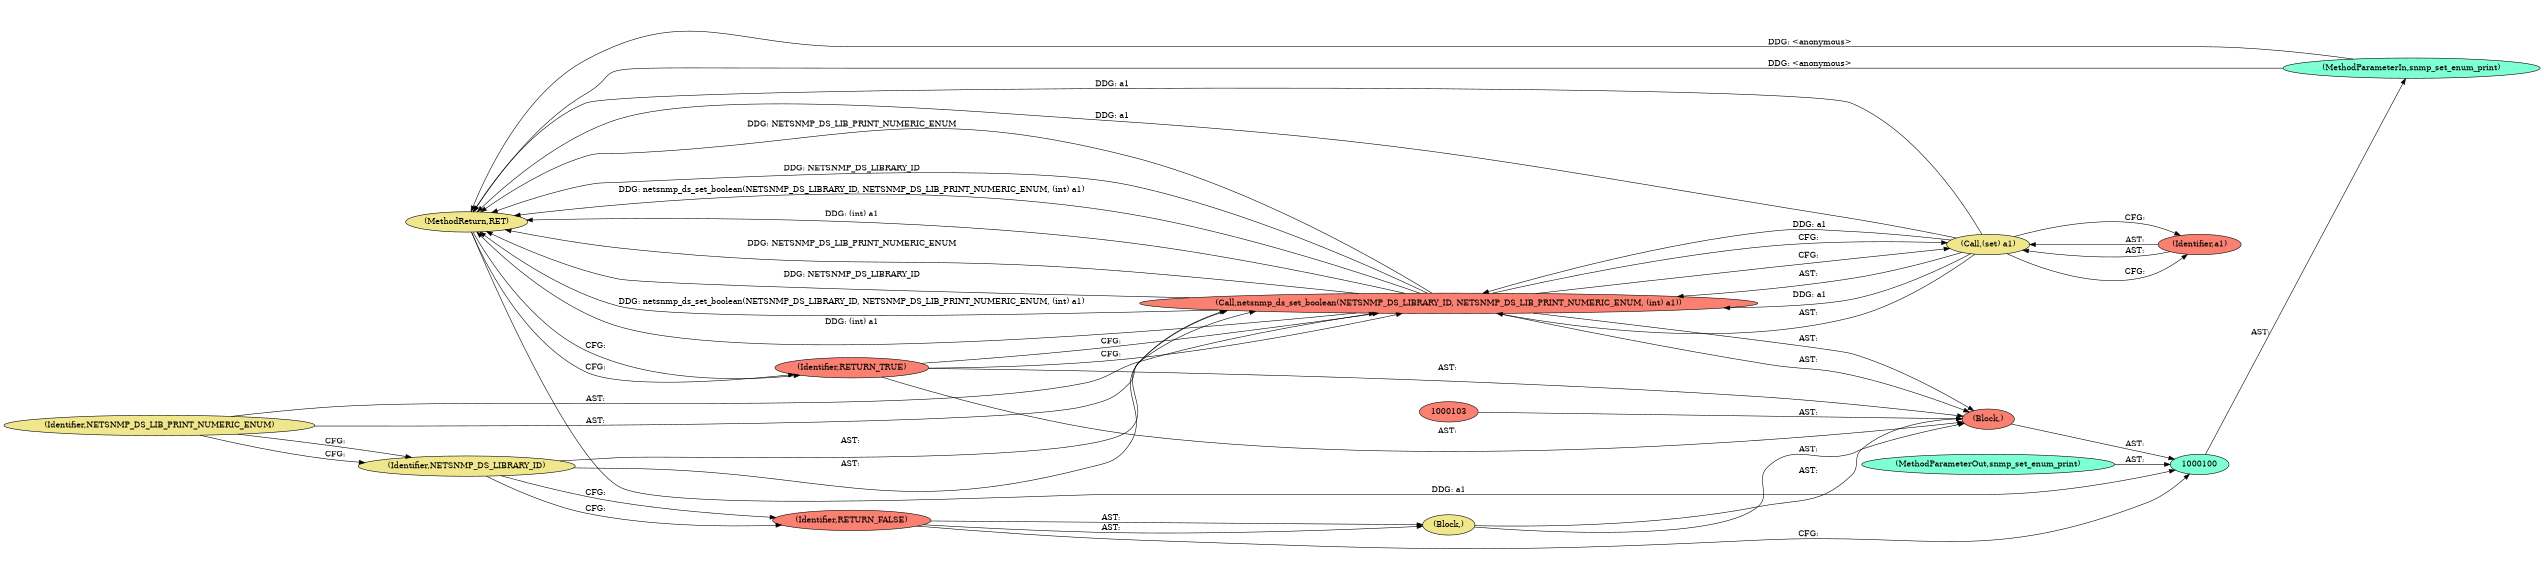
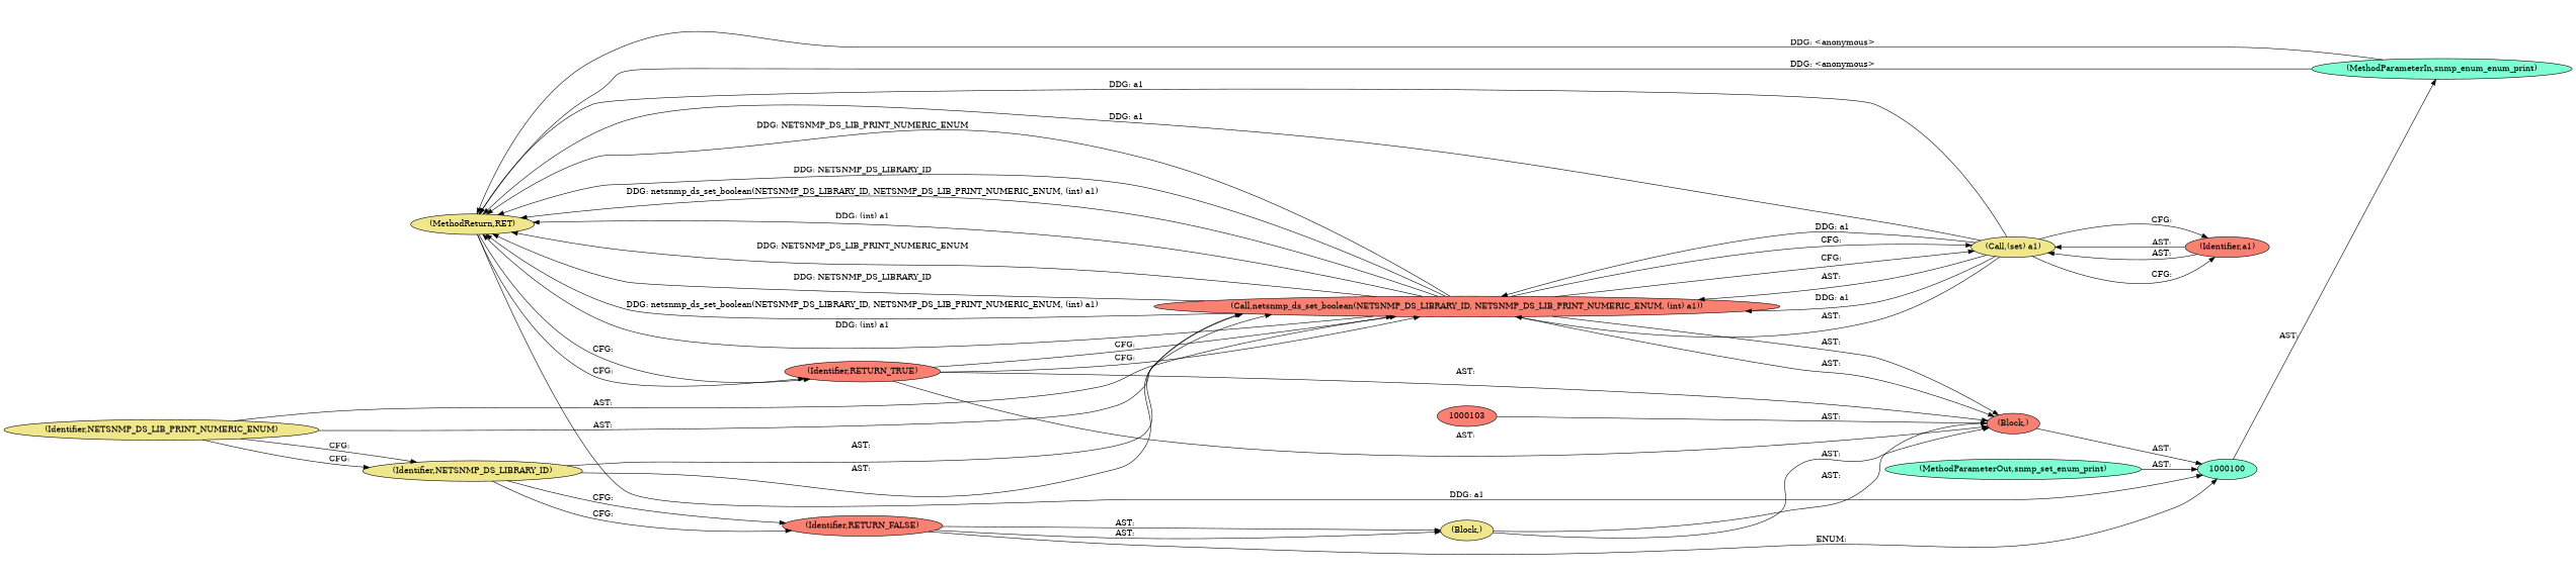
  digraph {
    fontname="DejaVu Serif"
    rankdir=LR
    node [fillcolor=salmon fontname="DejaVu Serif" style=filled]
    edge [fontname="DejaVu Serif"]
    n1 [fillcolor=khaki label="(MethodReturn,RET)"]
    n2 [label="(Identifier,RETURN_TRUE)"]
    1000100 [fillcolor=aquamarine]
    n4 [label="(Block,)"]
    n5 [label="(Call,netsnmp_ds_set_boolean(NETSNMP_DS_LIBRARY_ID, NETSNMP_DS_LIB_PRINT_NUMERIC_ENUM, (int) a1))"]
-   n6 [fillcolor=aquamarine label="(MethodParameterIn,snmp_set_enum_print)"]
+   n6 [fillcolor=aquamarine label="(MethodParameterIn,snmp_enum_enum_print)"]
    n7 [fillcolor=aquamarine label="(MethodParameterOut,snmp_set_enum_print)"]
    n8 [fillcolor=khaki label="(Call,(set) a1)"]
    n9 [fillcolor=khaki label="(Block,)"]
    n10 [label="(Identifier,RETURN_FALSE)"]
    n11 [fillcolor=khaki label="(Identifier,NETSNMP_DS_LIBRARY_ID)"]
    n12 [fillcolor=khaki label="(Identifier,NETSNMP_DS_LIB_PRINT_NUMERIC_ENUM)"]
    n13 [label="(Identifier,a1)"]
    1000103
    n1 -> n2 [label="CFG: "]
    n1 -> n2 [label="CFG: "]
    n1 -> 1000100 [label="DDG: a1"]
    n2 -> n4 [label="AST: "]
    n2 -> n4 [label="AST: "]
    n2 -> n5 [label="CFG: "]
    n2 -> n5 [label="CFG: "]
    1000100 -> n6 [label="AST: "]
    n4 -> 1000100 [label="AST: "]
    n5 -> n1 [label="DDG: NETSNMP_DS_LIB_PRINT_NUMERIC_ENUM"]
    n5 -> n1 [label="DDG: NETSNMP_DS_LIBRARY_ID"]
    n5 -> n1 [label="DDG: netsnmp_ds_set_boolean(NETSNMP_DS_LIBRARY_ID, NETSNMP_DS_LIB_PRINT_NUMERIC_ENUM, (int) a1)"]
    n5 -> n1 [label="DDG: (int) a1"]
    n5 -> n1 [label="DDG: NETSNMP_DS_LIB_PRINT_NUMERIC_ENUM"]
    n5 -> n1 [label="DDG: NETSNMP_DS_LIBRARY_ID"]
    n5 -> n1 [label="DDG: netsnmp_ds_set_boolean(NETSNMP_DS_LIBRARY_ID, NETSNMP_DS_LIB_PRINT_NUMERIC_ENUM, (int) a1)"]
    n5 -> n1 [label="DDG: (int) a1"]
    n5 -> n4 [label="AST: "]
    n5 -> n4 [label="AST: "]
    n5 -> n8 [label="CFG: "]
    n5 -> n8 [label="CFG: "]
    n6 -> n1 [label="DDG: <anonymous>"]
    n6 -> n1 [label="DDG: <anonymous>"]
    n7 -> 1000100 [label="AST: "]
    n8 -> n1 [label="DDG: a1"]
    n8 -> n1 [label="DDG: a1"]
    n8 -> n5 [label="AST: "]
    n8 -> n5 [label="DDG: a1"]
    n8 -> n5 [label="AST: "]
    n8 -> n5 [label="DDG: a1"]
    n8 -> n13 [label="CFG: "]
    n8 -> n13 [label="CFG: "]
    n9 -> n4 [label="AST: "]
    n9 -> n4 [label="AST: "]
-   n10 -> 1000100 [label="CFG: "]
+   n10 -> 1000100 [label="ENUM: "]
    n10 -> n9 [label="AST: "]
    n10 -> n9 [label="AST: "]
    n11 -> n5 [label="AST: "]
    n11 -> n5 [label="AST: "]
    n11 -> n10 [label="CFG: "]
    n11 -> n10 [label="CFG: "]
    n12 -> n5 [label="AST: "]
    n12 -> n5 [label="AST: "]
    n12 -> n11 [label="CFG: "]
    n12 -> n11 [label="CFG: "]
    n13 -> n8 [label="AST: "]
    n13 -> n8 [label="AST: "]
    1000103 -> n4 [label="AST: "]
  }
